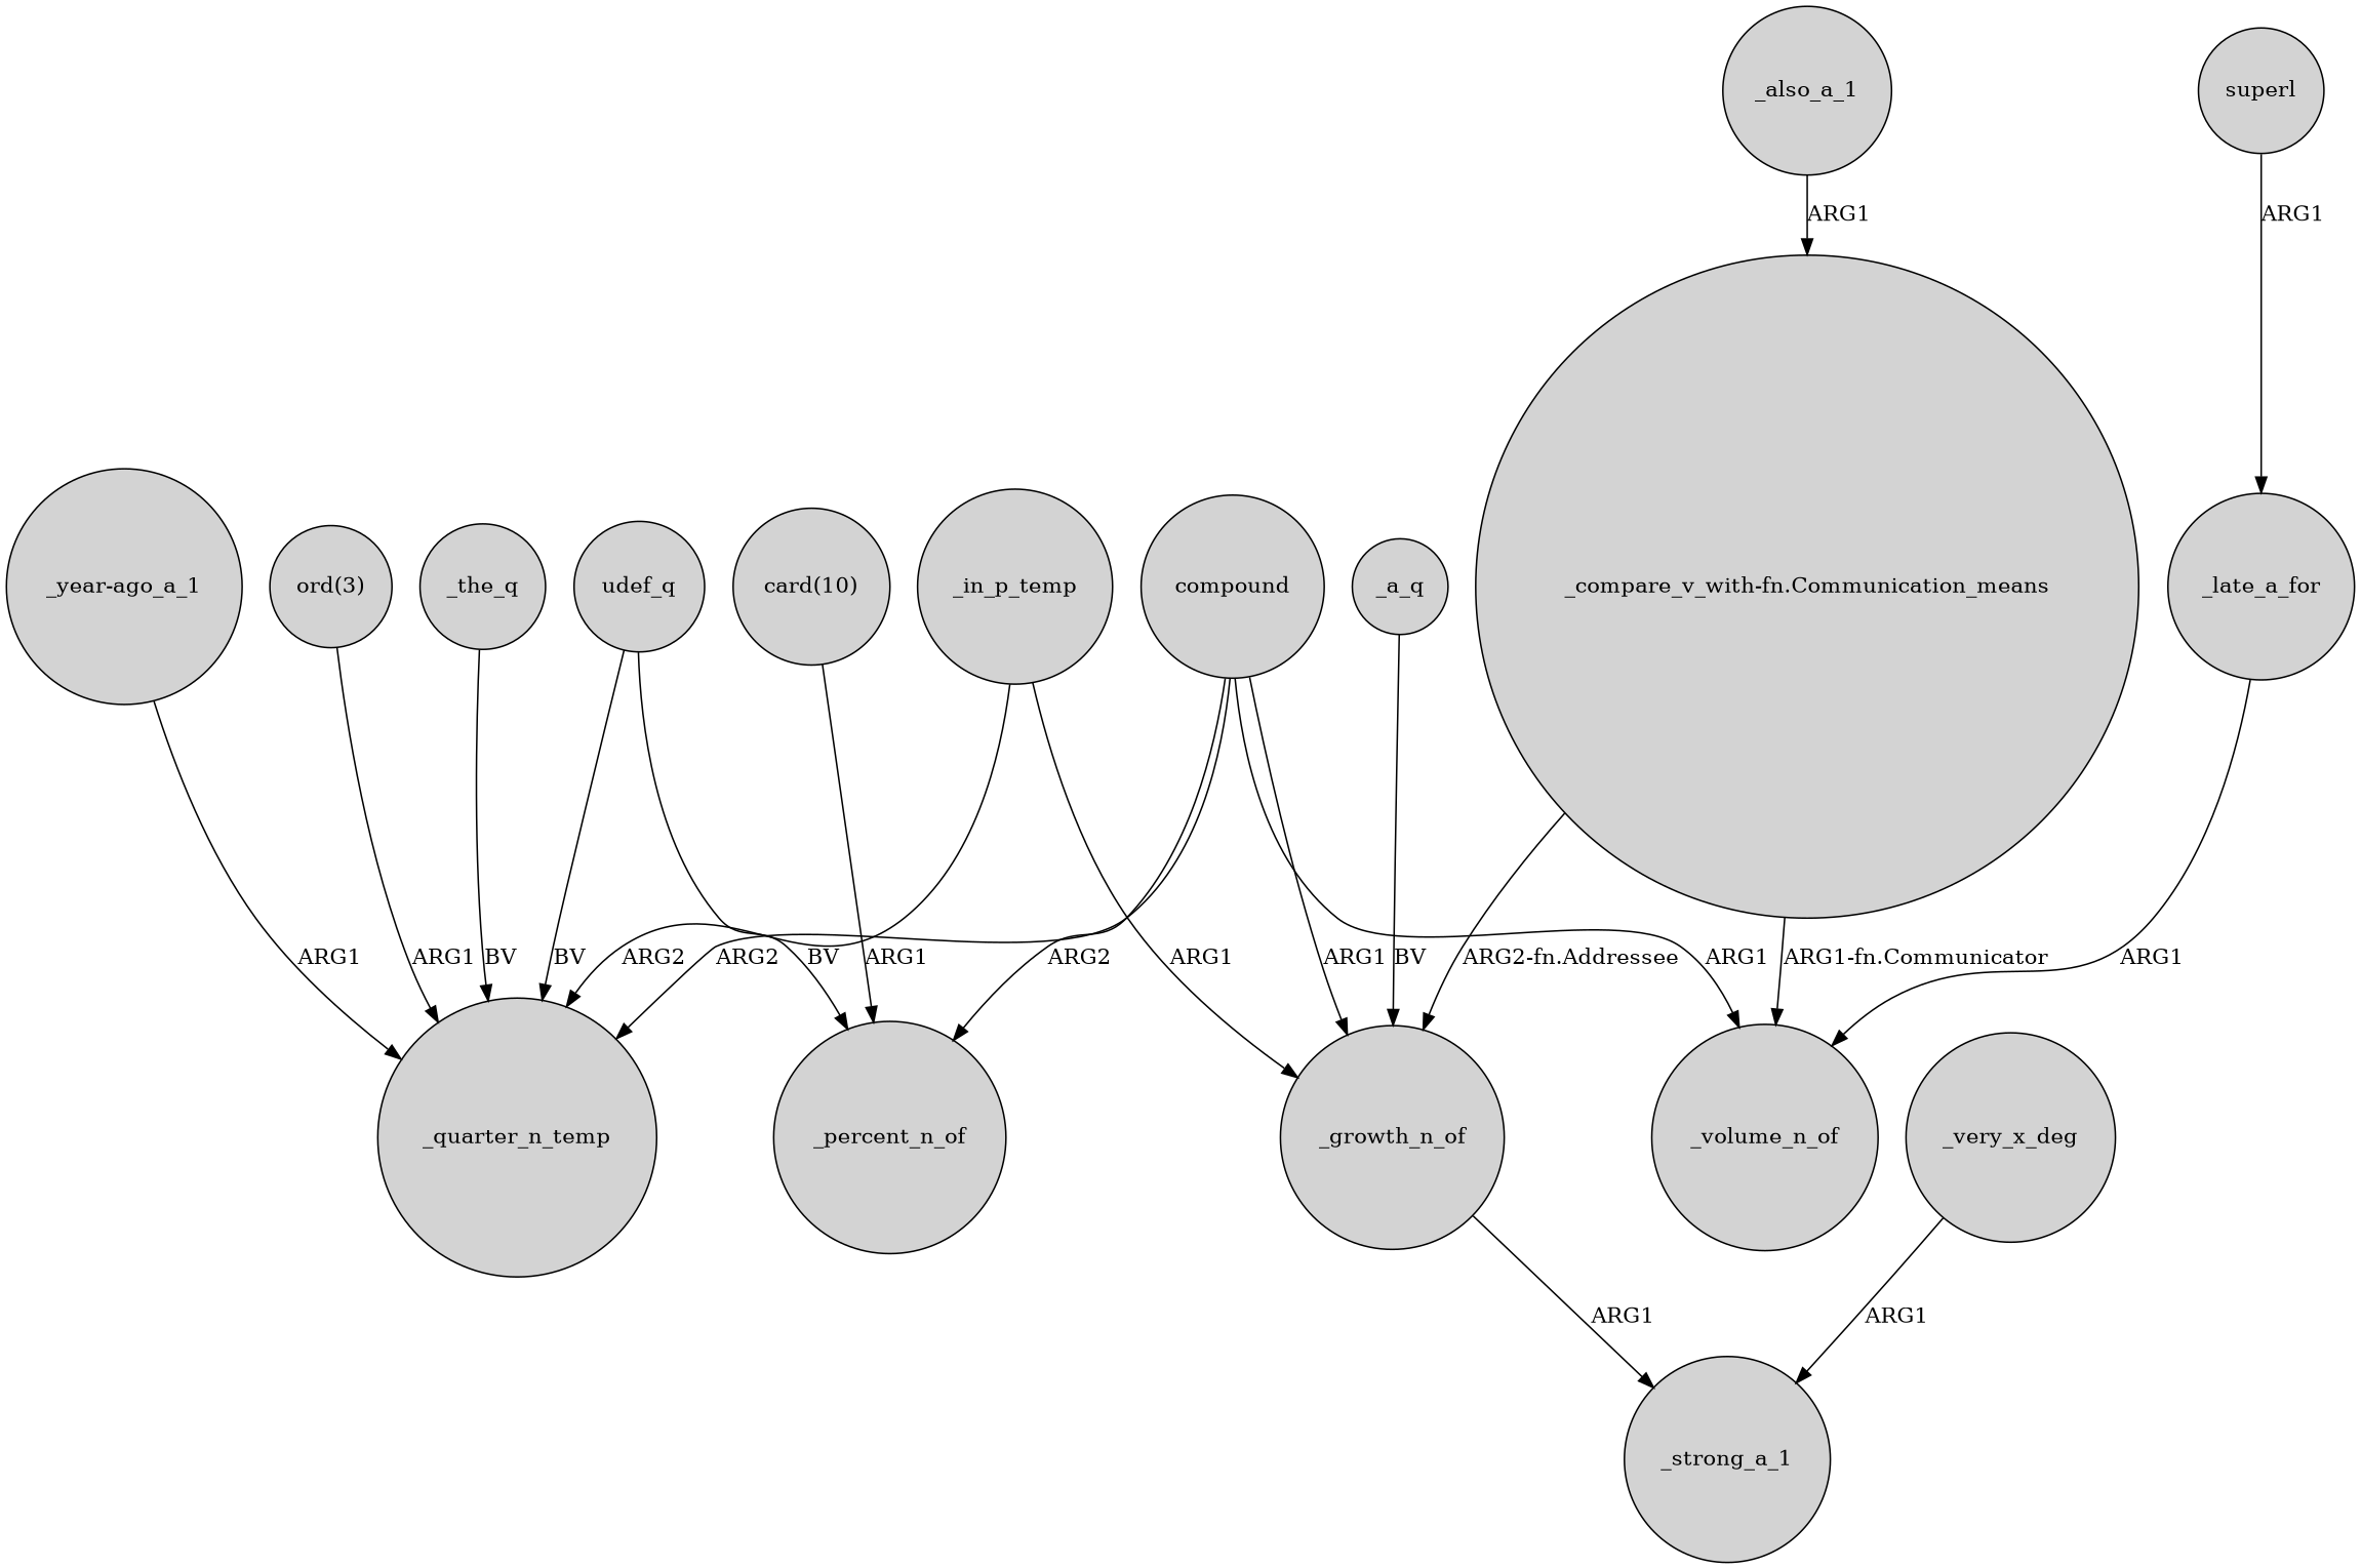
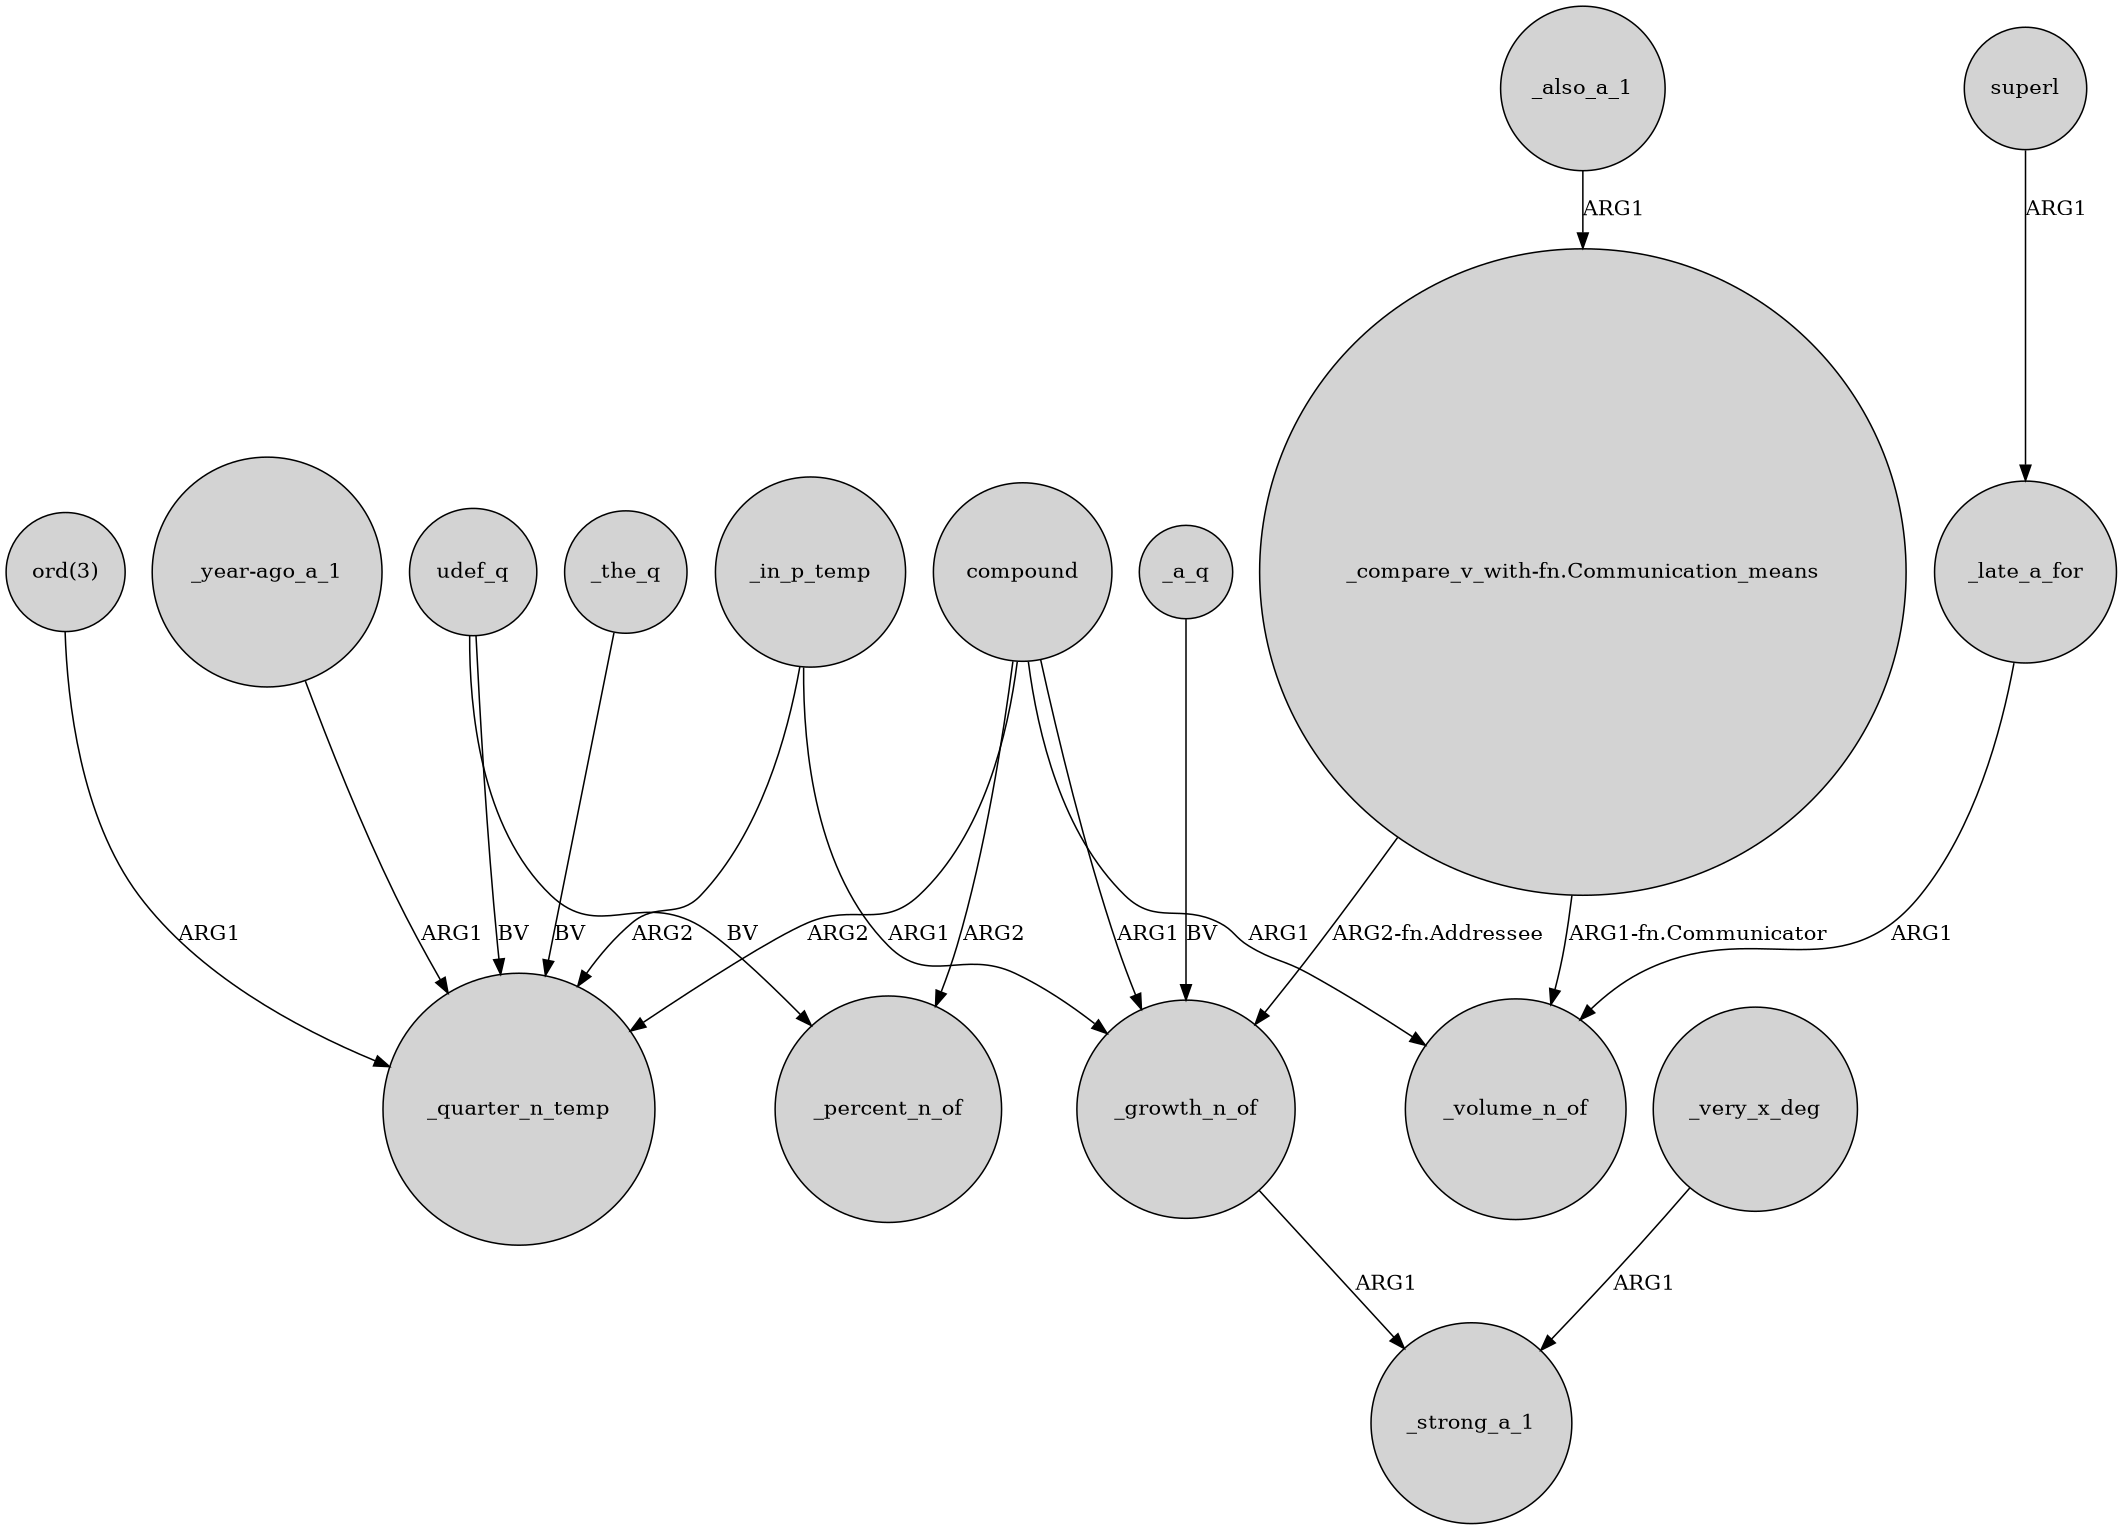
  digraph {
    node [shape=circle style=filled]
    compound
    _volume_n_of
    _quarter_n_temp
    _growth_n_of
    _percent_n_of
    _strong_a_1
    _in_p_temp
    "ord(3)"
    "_compare_v_with-fn.Communication_means"
    _the_q
    superl
    _late_a_for
    _a_q
    udef_q
    _very_x_deg
-   "card(10)"
    _also_a_1
    "_year-ago_a_1"
    compound -> _volume_n_of [label=ARG1]
    compound -> _quarter_n_temp [label=ARG2]
    compound -> _growth_n_of [label=ARG1]
    compound -> _percent_n_of [label=ARG2]
    _growth_n_of -> _strong_a_1 [label=ARG1]
    _in_p_temp -> _quarter_n_temp [label=ARG2]
    _in_p_temp -> _growth_n_of [label=ARG1]
    "ord(3)" -> _quarter_n_temp [label=ARG1]
    "_compare_v_with-fn.Communication_means" -> _volume_n_of [label="ARG1-fn.Communicator"]
    "_compare_v_with-fn.Communication_means" -> _growth_n_of [label="ARG2-fn.Addressee"]
    _the_q -> _quarter_n_temp [label=BV]
    superl -> _late_a_for [label=ARG1]
    _late_a_for -> _volume_n_of [label=ARG1]
    _a_q -> _growth_n_of [label=BV]
    udef_q -> _quarter_n_temp [label=BV]
    udef_q -> _percent_n_of [label=BV]
    _very_x_deg -> _strong_a_1 [label=ARG1]
-   "card(10)" -> _percent_n_of [label=ARG1]
    _also_a_1 -> "_compare_v_with-fn.Communication_means" [label=ARG1]
    "_year-ago_a_1" -> _quarter_n_temp [label=ARG1]
  }
